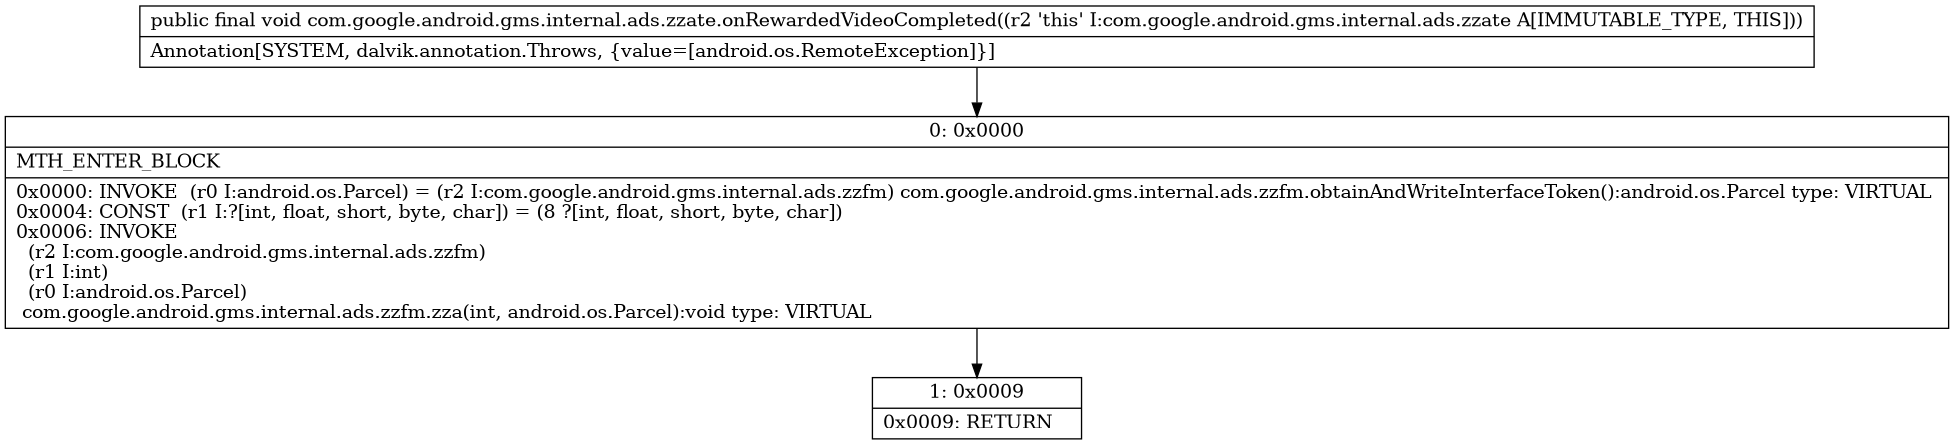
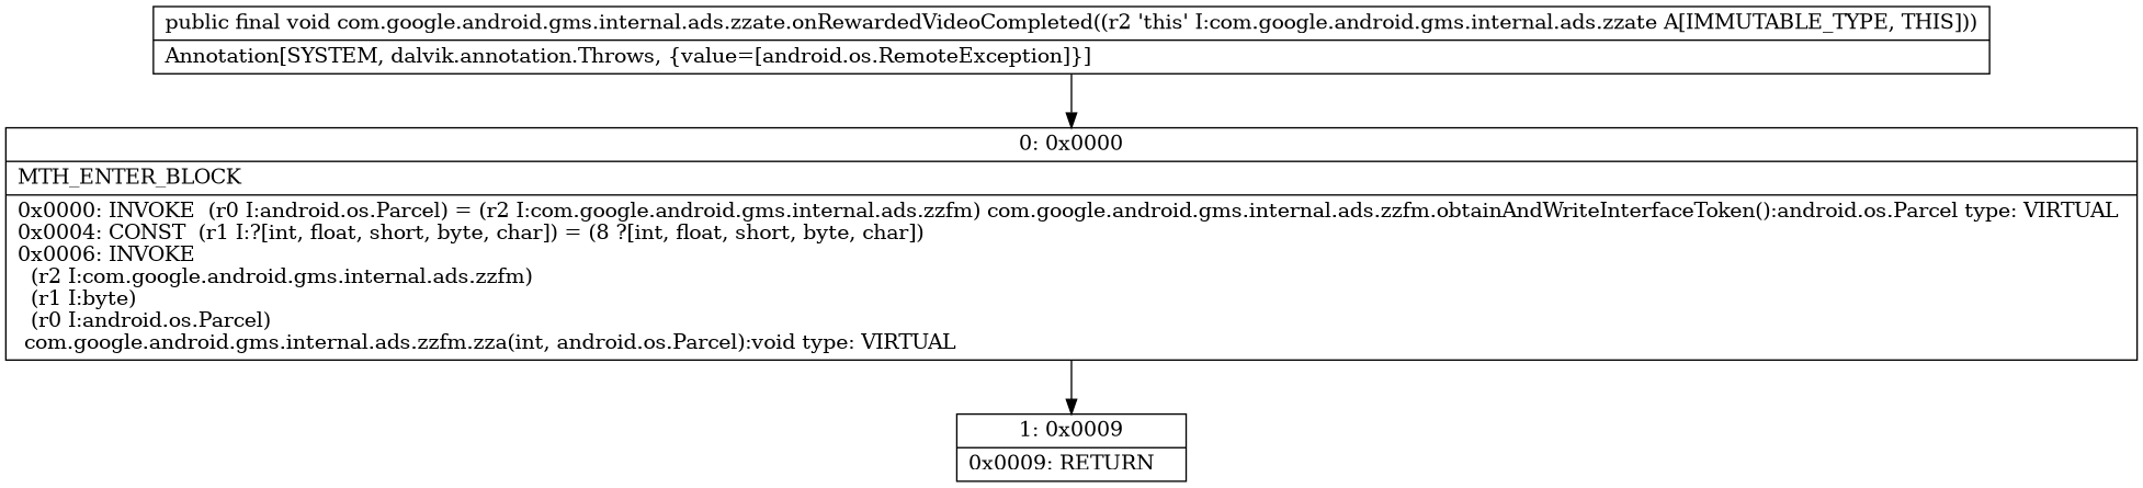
  digraph {
    node [shape=record]
-   n1 [label="{0\:\ 0x0000|MTH_ENTER_BLOCK\l|0x0000: INVOKE  (r0 I:android.os.Parcel) = (r2 I:com.google.android.gms.internal.ads.zzfm) com.google.android.gms.internal.ads.zzfm.obtainAndWriteInterfaceToken():android.os.Parcel type: VIRTUAL \l0x0004: CONST  (r1 I:?[int, float, short, byte, char]) = (8 ?[int, float, short, byte, char]) \l0x0006: INVOKE  \l  (r2 I:com.google.android.gms.internal.ads.zzfm)\l  (r1 I:int)\l  (r0 I:android.os.Parcel)\l com.google.android.gms.internal.ads.zzfm.zza(int, android.os.Parcel):void type: VIRTUAL \l}"]
+   n1 [label="{0\:\ 0x0000|MTH_ENTER_BLOCK\l|0x0000: INVOKE  (r0 I:android.os.Parcel) = (r2 I:com.google.android.gms.internal.ads.zzfm) com.google.android.gms.internal.ads.zzfm.obtainAndWriteInterfaceToken():android.os.Parcel type: VIRTUAL \l0x0004: CONST  (r1 I:?[int, float, short, byte, char]) = (8 ?[int, float, short, byte, char]) \l0x0006: INVOKE  \l  (r2 I:com.google.android.gms.internal.ads.zzfm)\l  (r1 I:byte)\l  (r0 I:android.os.Parcel)\l com.google.android.gms.internal.ads.zzfm.zza(int, android.os.Parcel):void type: VIRTUAL \l}"]
    n2 [label="{1\:\ 0x0009|0x0009: RETURN   \l}"]
    n3 [label="{public final void com.google.android.gms.internal.ads.zzate.onRewardedVideoCompleted((r2 'this' I:com.google.android.gms.internal.ads.zzate A[IMMUTABLE_TYPE, THIS]))  | Annotation[SYSTEM, dalvik.annotation.Throws, \{value=[android.os.RemoteException]\}]\l}"]
    n1 -> n2
    n3 -> n1
  }
